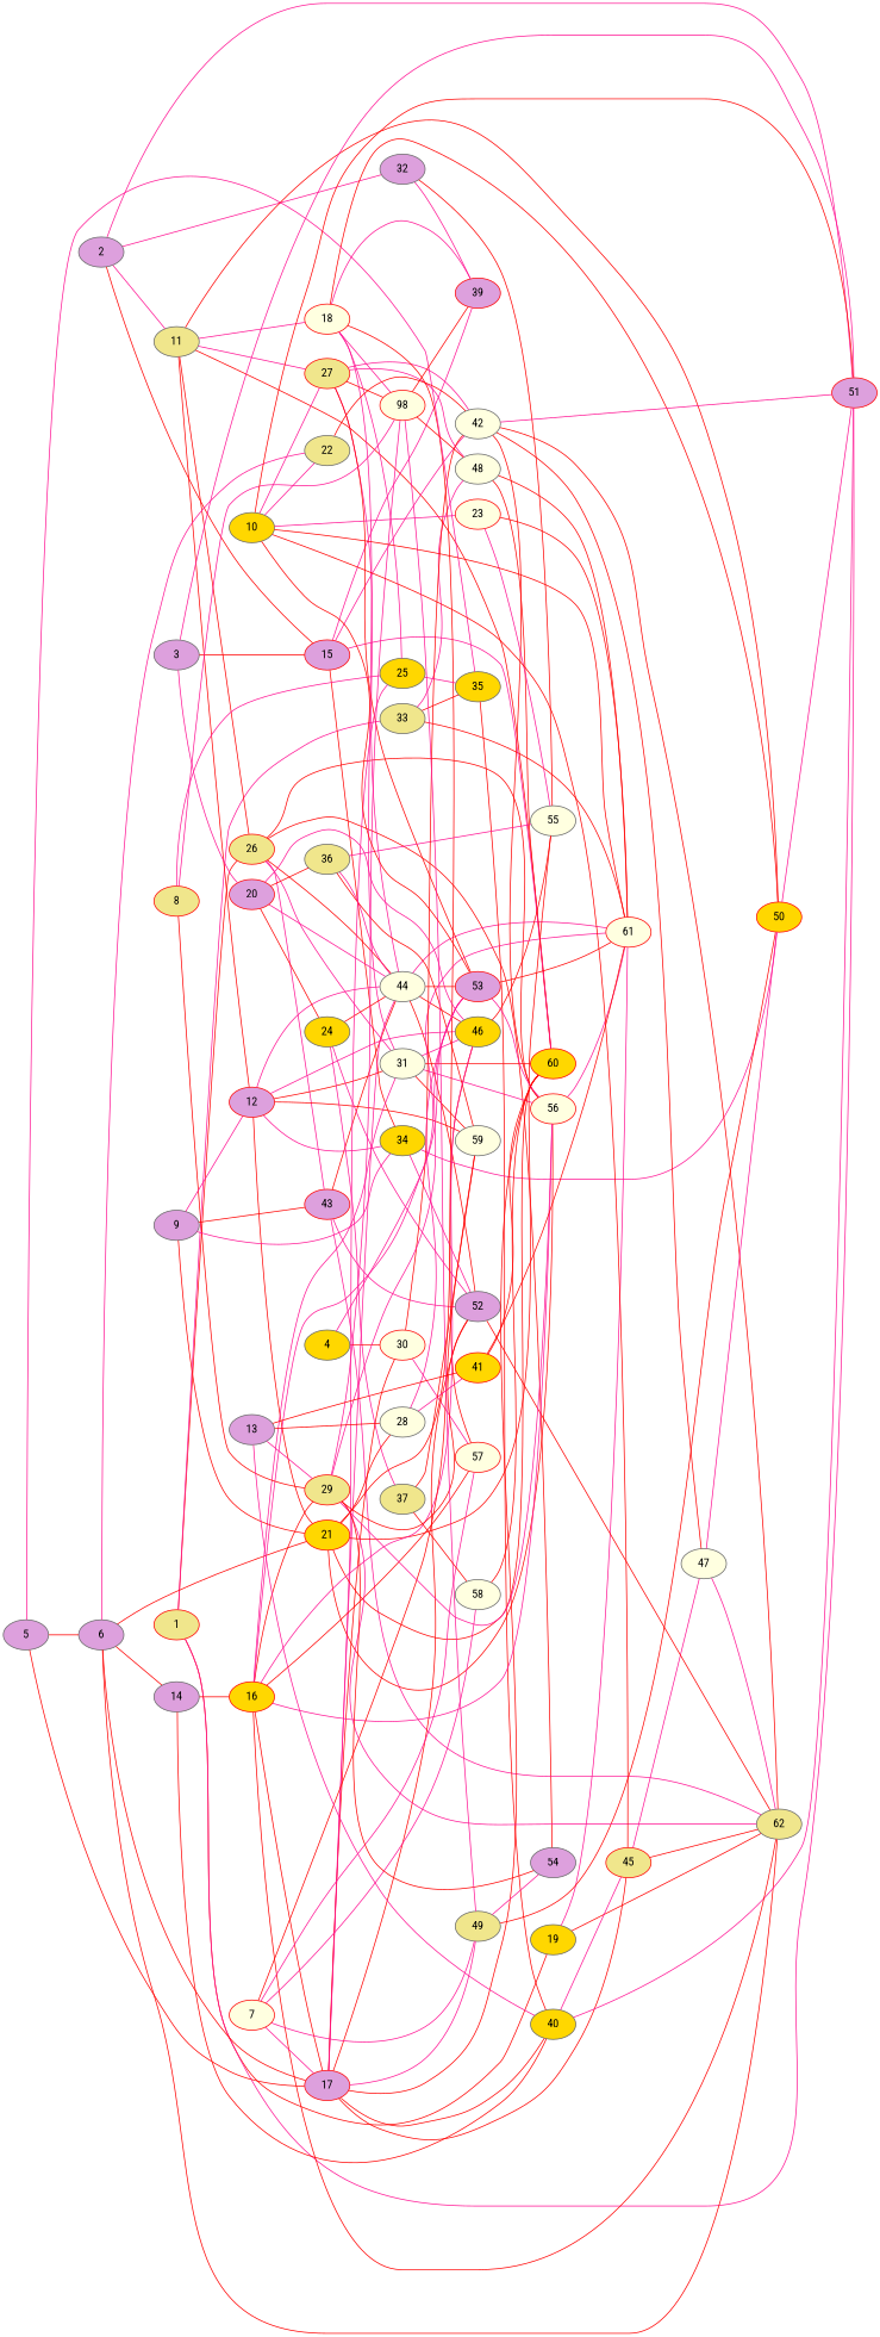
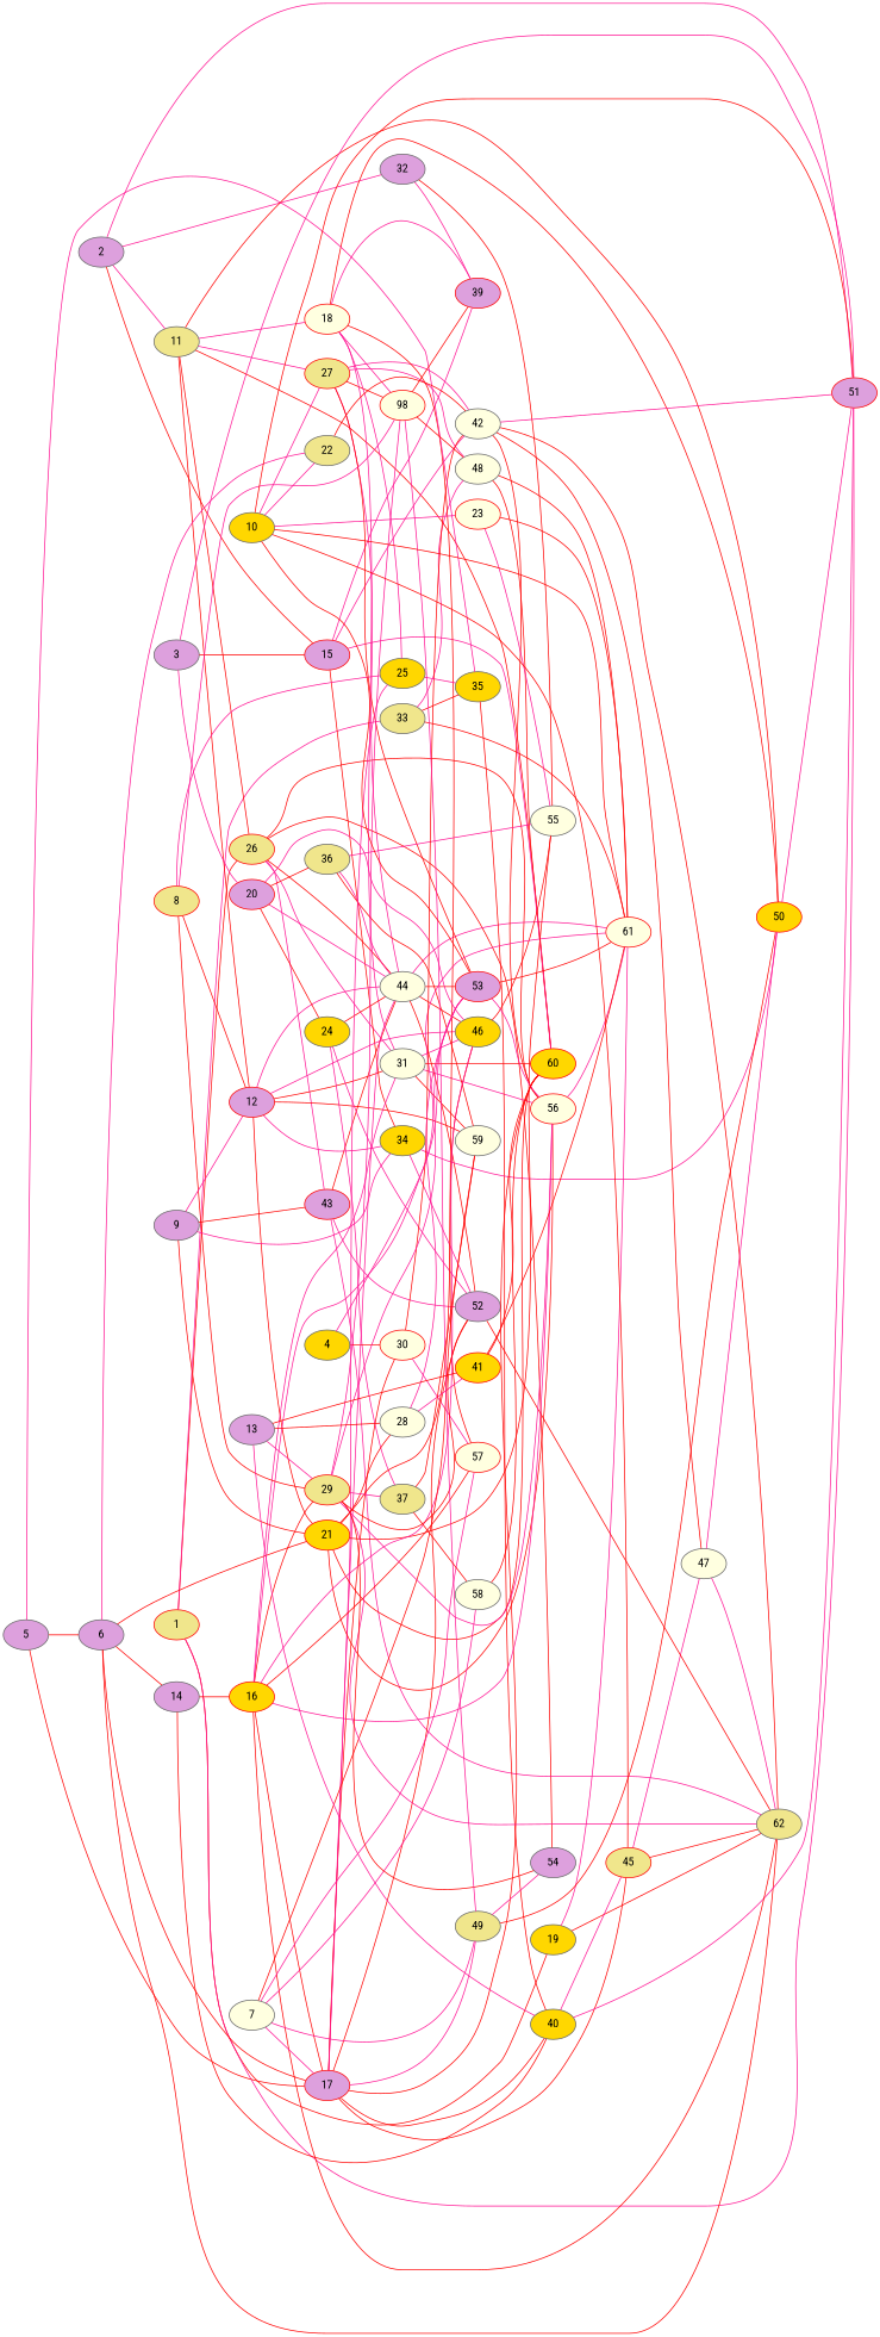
  graph {
    fontname="Roboto Condensed"
    rankdir=LR
    node [color=gray40 fillcolor=plum fontname="Roboto Condensed" style=filled]
    edge [color=red fontname="Roboto Condensed" weight=1.0]
    1 [color=red fillcolor=khaki]
    19 [fillcolor=gold]
    26 [color=red fillcolor=khaki]
    33 [fillcolor=khaki]
    51 [color=red]
    61 [color=red fillcolor=lightyellow]
    62 [fillcolor=khaki]
    43 [color=red]
    31 [fillcolor=lightyellow]
    44 [fillcolor=lightyellow]
    56 [color=red fillcolor=lightyellow]
    54
    35 [fillcolor=gold]
    48 [fillcolor=lightyellow]
    2
    11 [fillcolor=khaki]
    15 [color=red]
    32
    12 [color=red]
    27 [color=red fillcolor=khaki]
    18 [color=red fillcolor=lightyellow]
    50 [color=red fillcolor=gold]
    60 [color=red fillcolor=gold]
    34 [fillcolor=gold]
    39 [color=red]
    42 [fillcolor=lightyellow]
    23 [color=red fillcolor=lightyellow]
    55 [fillcolor=lightyellow]
    3
    20 [color=red]
    46 [fillcolor=gold]
    24 [fillcolor=gold]
    36 [fillcolor=khaki]
    4 [fillcolor=gold]
    30 [color=red fillcolor=lightyellow]
    57 [color=red fillcolor=lightyellow]
    5
    6
    17 [color=red]
    14
    21 [color=red fillcolor=gold]
    22 [fillcolor=khaki]
    49 [fillcolor=khaki]
    25 [fillcolor=gold]
    45 [color=red fillcolor=khaki]
    40 [fillcolor=gold]
    52
    16 [color=red fillcolor=gold]
    28 [fillcolor=lightyellow]
-   7 [color=red fillcolor=lightyellow]
+   7 [fillcolor=lightyellow]
    58 [fillcolor=lightyellow]
    59 [fillcolor=lightyellow]
    8 [color=red fillcolor=khaki]
    29 [color=red fillcolor=khaki]
    n55 [color=red fillcolor=lightyellow label=98]
    53 [color=red]
    37 [fillcolor=khaki]
    9
    10 [fillcolor=gold]
    47 [fillcolor=lightyellow]
    13
    41 [color=red fillcolor=gold]
    1 -- 19
    1 -- 26
    1 -- 33 [color=deeppink]
    1 -- 51 [color=deeppink]
    19 -- 61 [color=deeppink]
    19 -- 62
    26 -- 43 [color=deeppink]
    26 -- 31 [color=deeppink]
    26 -- 44
    26 -- 56
    26 -- 54
    33 -- 61
    33 -- 35
    33 -- 48 [color=deeppink]
    43 -- 62 [color=deeppink]
    43 -- 44
    43 -- 52 [color=deeppink]
    31 -- 56 [color=deeppink]
    31 -- 60
    31 -- 46 [color=deeppink weight=2.0]
    31 -- 59
    44 -- 61 [color=deeppink]
    44 -- 46
    44 -- 52
    44 -- 53 [weight=3.0]
    56 -- 61 [color=deeppink]
    35 -- 40
    48 -- 61
    48 -- 60
    2 -- 51 [color=deeppink]
    2 -- 11 [color=deeppink]
    2 -- 15
    2 -- 32 [color=deeppink]
    11 -- 26
    11 -- 12
    11 -- 27 [color=deeppink]
    11 -- 18 [color=deeppink weight=2.0]
    11 -- 50
    11 -- 60
    15 -- 60 [color=deeppink]
    15 -- 34
    15 -- 39 [color=deeppink]
    15 -- 42 [color=deeppink]
    32 -- 39 [color=deeppink]
    32 -- 55
    12 -- 31
    12 -- 44 [color=deeppink]
    12 -- 34 [color=deeppink]
    12 -- 46 [color=deeppink]
    12 -- 21
    12 -- 59
    27 -- 44 [color=deeppink]
    27 -- 48 [color=deeppink]
    27 -- 42 [color=deeppink]
    27 -- n55
    27 -- 53
    18 -- 31 [color=deeppink]
    18 -- 50
    18 -- 39 [color=deeppink]
    18 -- 57
    18 -- 25 [color=deeppink]
    18 -- n55 [color=deeppink]
    50 -- 51 [color=deeppink]
    34 -- 50 [color=deeppink]
    34 -- 52 [color=deeppink]
    42 -- 51 [color=deeppink]
    42 -- 62
    42 -- 56
    42 -- 47
    23 -- 61
    23 -- 55 [color=deeppink]
    3 -- 51 [color=deeppink]
    3 -- 15
    3 -- 20 [color=deeppink]
    20 -- 44 [color=deeppink]
    20 -- 46 [color=deeppink]
    20 -- 24
    20 -- 36
    46 -- 55
    24 -- 44
    24 -- 52 [color=deeppink]
    24 -- 37 [color=deeppink]
    36 -- 44 [color=deeppink]
    36 -- 55 [color=deeppink]
    36 -- 59
    4 -- 61 [color=deeppink]
    4 -- 30
    30 -- 42
    30 -- 57 [color=deeppink]
    5 -- 35 [color=deeppink]
    5 -- 6
    5 -- 17
    6 -- 62
    6 -- 17
    6 -- 14
    6 -- 21
    6 -- 22 [color=deeppink weight=2.0]
    17 -- 44 [color=deeppink]
    17 -- 60
    17 -- 30
    17 -- 49 [color=deeppink]
    17 -- 25 [color=deeppink]
    17 -- 45
    17 -- 40
    17 -- 52
    14 -- 40
    14 -- 16
    21 -- 56
    21 -- 60
    21 -- 55
    21 -- 46
    21 -- 28
    22 -- 42
    49 -- 54 [color=deeppink weight=2.0]
    49 -- 50
    25 -- 35 [color=deeppink]
    45 -- 62
    45 -- 47 [color=deeppink]
    40 -- 51 [color=deeppink weight=2.0]
    40 -- 45 [color=deeppink]
    52 -- 62
    16 -- 62
    16 -- 31 [color=deeppink]
    16 -- 56 [color=deeppink weight=2.0]
    16 -- 46 [color=deeppink]
    16 -- 57
    16 -- 17
    16 -- 29
    16 -- 53 [color=deeppink]
    28 -- 53 [color=deeppink]
    28 -- 41 [color=deeppink]
    7 -- 57 [color=deeppink]
    7 -- 17 [color=deeppink]
    7 -- 49 [color=deeppink]
    7 -- 58 [color=deeppink]
    7 -- 59
    58 -- 60
+   8 -- 12
    8 -- 25 [color=deeppink]
    8 -- 29
    8 -- n55 [color=deeppink]
    29 -- 62 [color=deeppink]
    29 -- 56 [color=deeppink]
    29 -- 54
    29 -- 52
    29 -- n55 [color=deeppink]
    29 -- 53 [color=deeppink]
+   29 -- 37 [color=deeppink weight=2.0]
    n55 -- 48
    n55 -- 39
    n55 -- 49 [color=deeppink]
    53 -- 61
    53 -- 56 [color=deeppink]
    37 -- 58
    37 -- 59
    9 -- 43
    9 -- 12 [color=deeppink]
    9 -- 34 [color=deeppink]
    9 -- 21
    10 -- 51
    10 -- 61
    10 -- 27 [color=deeppink]
    10 -- 23 [color=deeppink]
    10 -- 22 [color=deeppink]
    10 -- 45
    10 -- 53
    47 -- 62 [color=deeppink]
    47 -- 50 [color=deeppink]
    13 -- 40 [color=deeppink]
    13 -- 28
    13 -- 29 [color=deeppink]
    13 -- 41
    41 -- 61
    41 -- 60
  }
